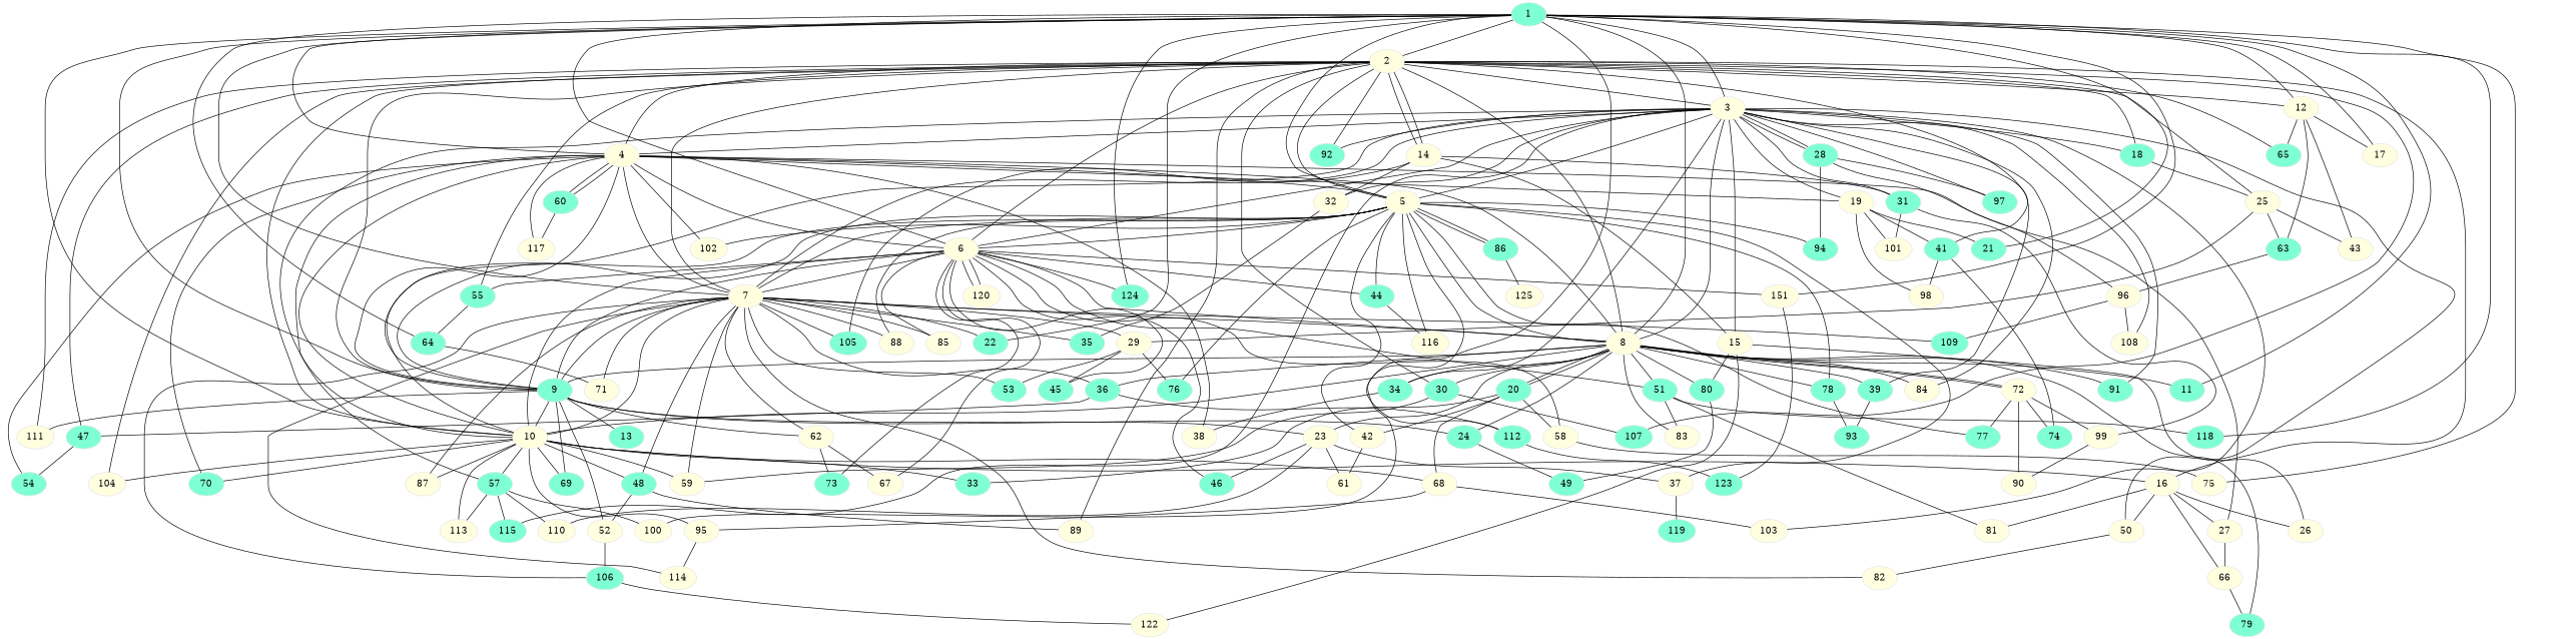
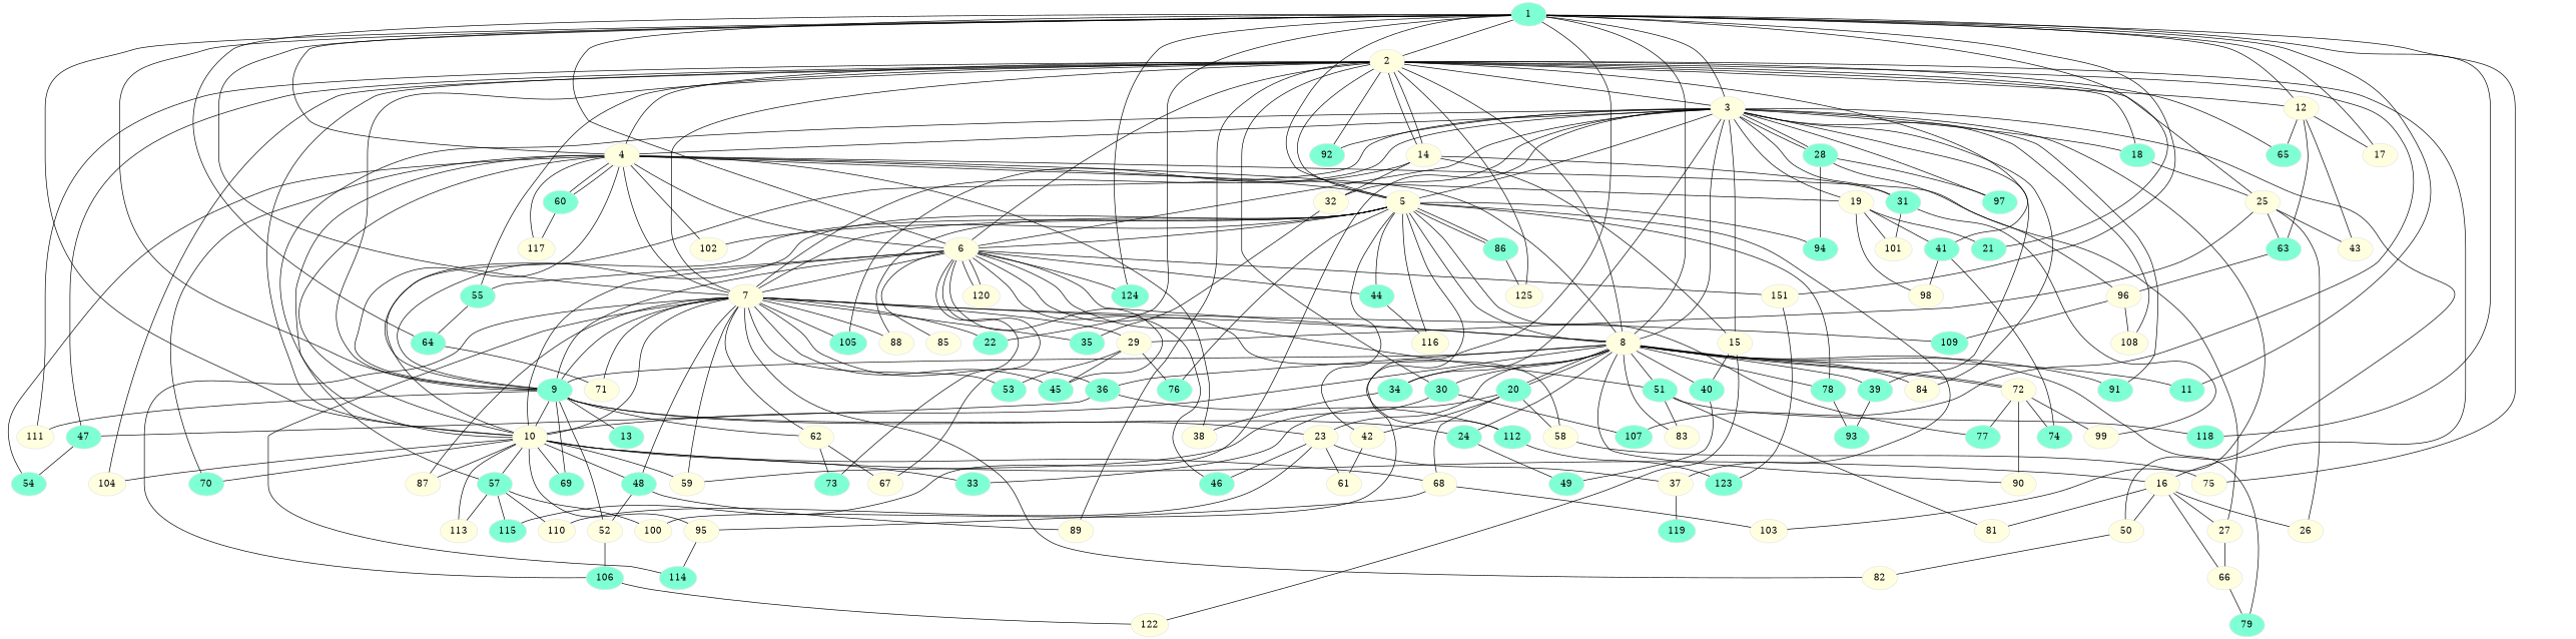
  graph {
    node [color=gray90 fillcolor=lightyellow style=filled]
    1 [fillcolor=aquamarine]
    2
    3
    4
    5
    6
    7
    8
    9 [fillcolor=aquamarine]
    10
    11 [fillcolor=aquamarine]
    12
    17
    21 [fillcolor=aquamarine]
    22 [fillcolor=aquamarine]
    64 [fillcolor=aquamarine]
    75
    100
    118 [fillcolor=aquamarine]
    n20 [label=151]
    124 [fillcolor=aquamarine]
    14
    16
    18 [fillcolor=aquamarine]
    25
    30 [fillcolor=aquamarine]
    41 [fillcolor=aquamarine]
    47 [fillcolor=aquamarine]
    55 [fillcolor=aquamarine]
    65 [fillcolor=aquamarine]
    89
    92 [fillcolor=aquamarine]
    104
    107 [fillcolor=aquamarine]
    111
    125
    15
    19
    28 [fillcolor=aquamarine]
    31 [fillcolor=aquamarine]
    32
    34 [fillcolor=aquamarine]
    39 [fillcolor=aquamarine]
    50
    84
    91 [fillcolor=aquamarine]
    97 [fillcolor=aquamarine]
    103
    108
    115 [fillcolor=aquamarine]
    27
    38
    54 [fillcolor=aquamarine]
    57 [fillcolor=aquamarine]
    60 [fillcolor=aquamarine]
    70 [fillcolor=aquamarine]
    102
    117
    37
    42
    44 [fillcolor=aquamarine]
    76 [fillcolor=aquamarine]
    77 [fillcolor=aquamarine]
    78 [fillcolor=aquamarine]
    86 [fillcolor=aquamarine]
    88
    94 [fillcolor=aquamarine]
    112 [fillcolor=aquamarine]
    116
    45 [fillcolor=aquamarine]
    46 [fillcolor=aquamarine]
    51 [fillcolor=aquamarine]
    58
    67
    73 [fillcolor=aquamarine]
    85
    120
    29
    35 [fillcolor=aquamarine]
    36 [fillcolor=aquamarine]
    48 [fillcolor=aquamarine]
    53 [fillcolor=aquamarine]
    62
    71
    82
    87
    105 [fillcolor=aquamarine]
    106 [fillcolor=aquamarine]
    109 [fillcolor=aquamarine]
-   114
+   114 [fillcolor=aquamarine]
    59
    20 [fillcolor=aquamarine]
    23
    24 [fillcolor=aquamarine]
-   40 [fillcolor=aquamarine label=80]
+   40 [fillcolor=aquamarine]
    72
    79 [fillcolor=aquamarine]
    83
    90
    13 [fillcolor=aquamarine]
    52
    69 [fillcolor=aquamarine]
    33 [fillcolor=aquamarine]
    68
    95
    113
    43
    63 [fillcolor=aquamarine]
    123 [fillcolor=aquamarine]
    26
    66
    81
    98
    74 [fillcolor=aquamarine]
    122
    101
    96
    99
    93 [fillcolor=aquamarine]
    110
    119 [fillcolor=aquamarine]
    61
    49 [fillcolor=aquamarine]
    1 -- 2
    1 -- 3
    1 -- 4
    1 -- 5
    1 -- 6
    1 -- 7
    1 -- 8
    1 -- 9
    1 -- 10
    1 -- 11
    1 -- 12
    1 -- 17
    1 -- 21
    1 -- 22
    1 -- 64
    1 -- 75
    1 -- 100
    1 -- 118
    1 -- n20
    1 -- 124
    2 -- 3
    2 -- 4
    2 -- 5
    2 -- 6
    2 -- 7
    2 -- 8
    2 -- 9
    2 -- 10
    2 -- 12
    2 -- 14
    2 -- 14
    2 -- 16
    2 -- 18
    2 -- 25
    2 -- 30
    2 -- 41
    2 -- 47
    2 -- 55
    2 -- 65
    2 -- 89
    2 -- 92
    2 -- 104
    2 -- 107
    2 -- 111
+   2 -- 125
    3 -- 4
    3 -- 5
    3 -- 6
    3 -- 7
    3 -- 8
    3 -- 9
    3 -- 10
    3 -- 18
    3 -- 92
    3 -- 15
    3 -- 19
    3 -- 28
    3 -- 28
    3 -- 31
    3 -- 32
    3 -- 34
    3 -- 39
    3 -- 50
    3 -- 84
    3 -- 91
    3 -- 97
    3 -- 103
    3 -- 108
    3 -- 115
    4 -- 5
    4 -- 6
    4 -- 7
    4 -- 8
    4 -- 9
    4 -- 10
    4 -- 19
    4 -- 27
    4 -- 38
    4 -- 54
    4 -- 57
    4 -- 60
    4 -- 60
    4 -- 70
    4 -- 102
    4 -- 117
    5 -- 6
    5 -- 7
    5 -- 8
    5 -- 9
    5 -- 10
    5 -- 102
    5 -- 37
    5 -- 42
    5 -- 44
    5 -- 76
    5 -- 77
    5 -- 78
    5 -- 86
    5 -- 86
    5 -- 88
    5 -- 94
    5 -- 112
    5 -- 116
    6 -- 7
    6 -- 8
    6 -- 9
    6 -- 10
    6 -- n20
    6 -- 124
    6 -- 55
    6 -- 44
    6 -- 45
    6 -- 46
    6 -- 51
    6 -- 58
    6 -- 67
    6 -- 73
    6 -- 85
    6 -- 120
    6 -- 120
    7 -- 8
    7 -- 9
    7 -- 10
    7 -- 22
    7 -- 88
-   7 -- 85
+   7 -- 45
    7 -- 29
    7 -- 35
    7 -- 36
    7 -- 48
    7 -- 53
    7 -- 62
    7 -- 71
    7 -- 82
    7 -- 87
    7 -- 105
    7 -- 106
    7 -- 109
    7 -- 114
    7 -- 59
    8 -- 9
    8 -- 10
    8 -- 11
    8 -- 30
    8 -- 34
    8 -- 39
    8 -- 84
    8 -- 91
    8 -- 78
    8 -- 51
    8 -- 36
    8 -- 20
    8 -- 20
    8 -- 23
    8 -- 24
    8 -- 40
    8 -- 72
    8 -- 72
    8 -- 79
    8 -- 83
-   99 -- 90
+   8 -- 90
    9 -- 10
    9 -- 111
    9 -- 62
    9 -- 23
    9 -- 24
    9 -- 13
    9 -- 52
    9 -- 69
    10 -- 16
    10 -- 104
    10 -- 57
    10 -- 70
    10 -- 48
    10 -- 87
    10 -- 59
    10 -- 69
    10 -- 33
    10 -- 68
    10 -- 95
    10 -- 113
    12 -- 17
    12 -- 65
    12 -- 43
    12 -- 63
    64 -- 71
    n20 -- 123
    14 -- 15
    14 -- 31
    14 -- 32
    14 -- 105
    16 -- 50
    16 -- 27
    16 -- 26
    16 -- 66
    16 -- 81
    18 -- 25
    25 -- 29
    25 -- 43
    25 -- 63
-   15 -- 26
+   25 -- 26
    30 -- 107
    30 -- 59
    41 -- 98
    41 -- 74
    47 -- 54
    55 -- 64
    15 -- 40
    15 -- 122
    19 -- 21
    19 -- 41
    19 -- 98
    19 -- 101
    28 -- 97
    28 -- 94
    28 -- 96
    31 -- 101
    31 -- 99
    32 -- 35
    34 -- 38
    39 -- 93
    50 -- 82
    27 -- 66
    57 -- 100
    57 -- 115
    57 -- 113
    57 -- 110
    60 -- 117
    37 -- 119
    42 -- 61
    44 -- 116
    78 -- 93
    86 -- 125
    112 -- 123
    51 -- 118
    51 -- 83
    51 -- 81
    58 -- 75
    29 -- 76
    29 -- 45
    29 -- 53
    36 -- 47
    36 -- 112
    48 -- 89
    48 -- 52
    62 -- 67
    62 -- 73
    106 -- 122
    20 -- 42
    20 -- 58
    20 -- 33
    20 -- 68
    23 -- 37
    23 -- 46
    23 -- 110
    23 -- 61
    24 -- 49
    40 -- 49
    72 -- 77
    72 -- 90
    72 -- 74
    72 -- 99
    52 -- 106
    68 -- 103
    68 -- 95
    95 -- 114
    63 -- 96
    66 -- 79
    96 -- 108
    96 -- 109
  }
